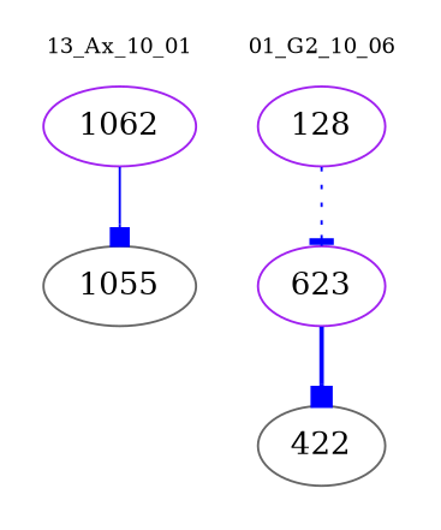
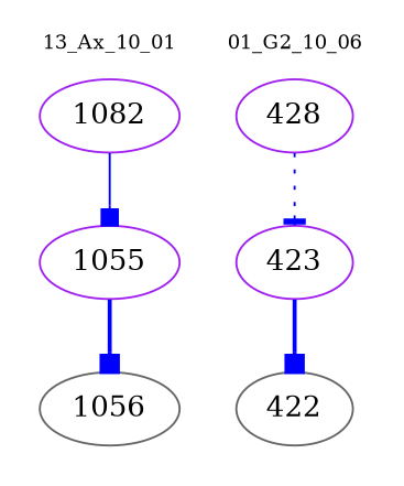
  digraph {
    node [color=purple]
    edge [arrowhead=box color=blue style=bold]
-   n1 [label=1062]
-   n2 [color=gray40 label=1055]
-   n4 [label=128]
-   n5 [label=623]
+   n1 [label=1082]
+   n2 [label=1055]
+   n3 [color=gray40 label=1056]
+   n4 [label=428]
+   n5 [label=423]
    n6 [color=gray40 label=422]
    subgraph cluster_1 {
      color=white
      fontsize=10
      label="13_Ax_10_01"
      n1
      n2
+     n3
    }
    subgraph cluster_2 {
      color=white
      fontsize=10
      label="01_G2_10_06"
      n4
      n5
      n6
    }
    n1 -> n2 [style=solid]
+   n2 -> n3
    n4 -> n5 [arrowhead=tee style=dotted]
    n5 -> n6
  }
